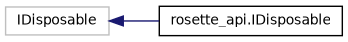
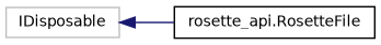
  digraph {
    rankdir=LR
    node [fillcolor=white fontname=Helvetica fontsize=10 shape=record style=filled]
    n1 [color=grey75 height=0.2 label=IDisposable width=0.4]
-   n2 [color=black height=0.2 label="rosette_api.IDisposable" width=0.4]
+   n2 [color=black height=0.2 label="rosette_api.RosetteFile" width=0.4]
    n1 -> n2 [color=midnightblue dir=back fontname=Helvetica fontsize=10 labelfontname=Helvetica labelfontsize=10 style=solid]
  }
